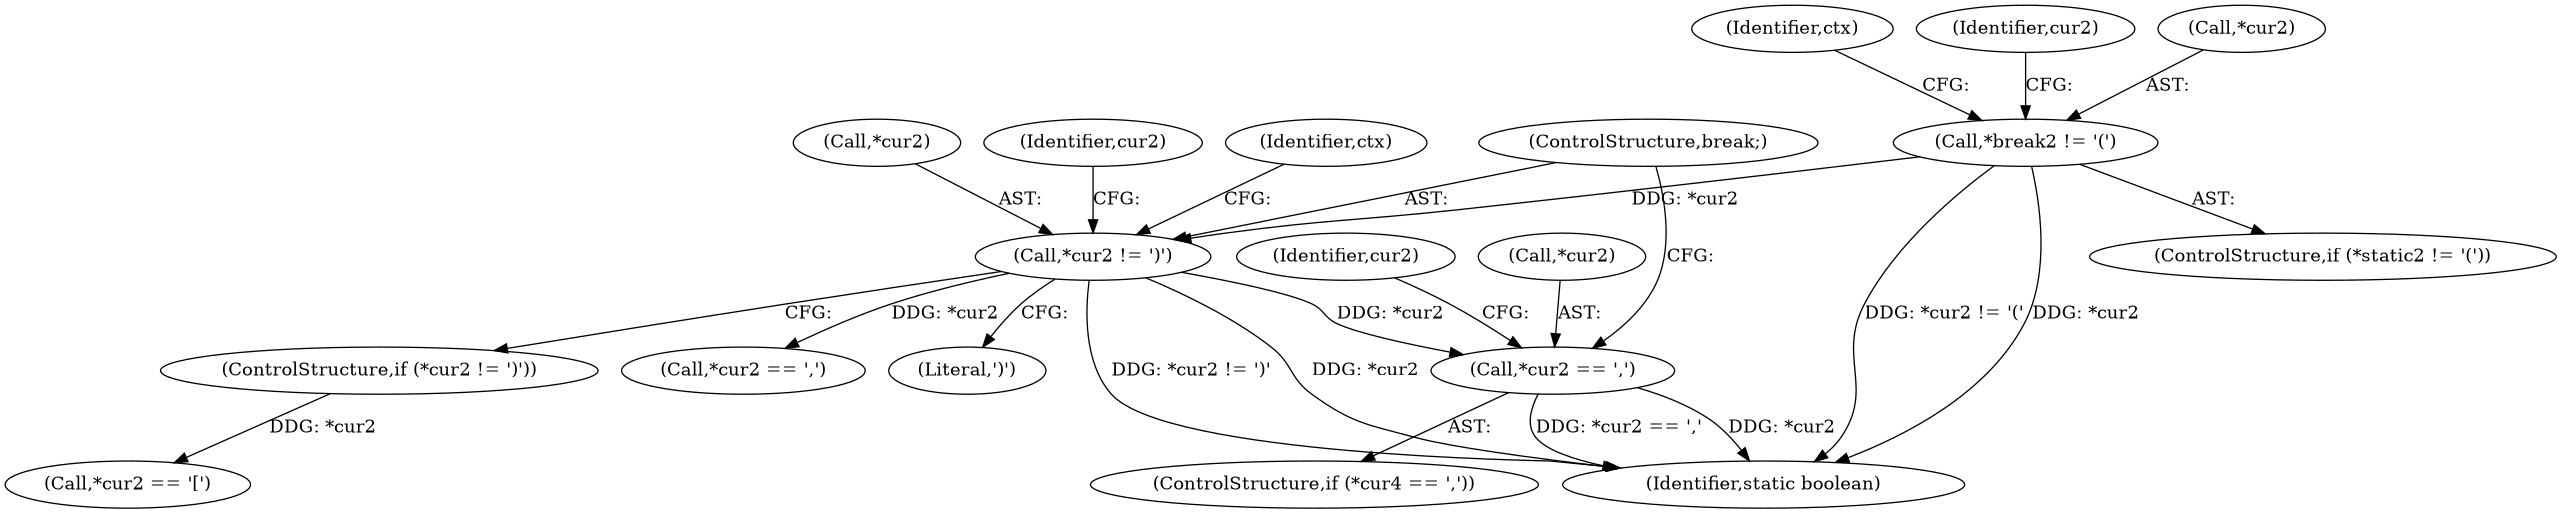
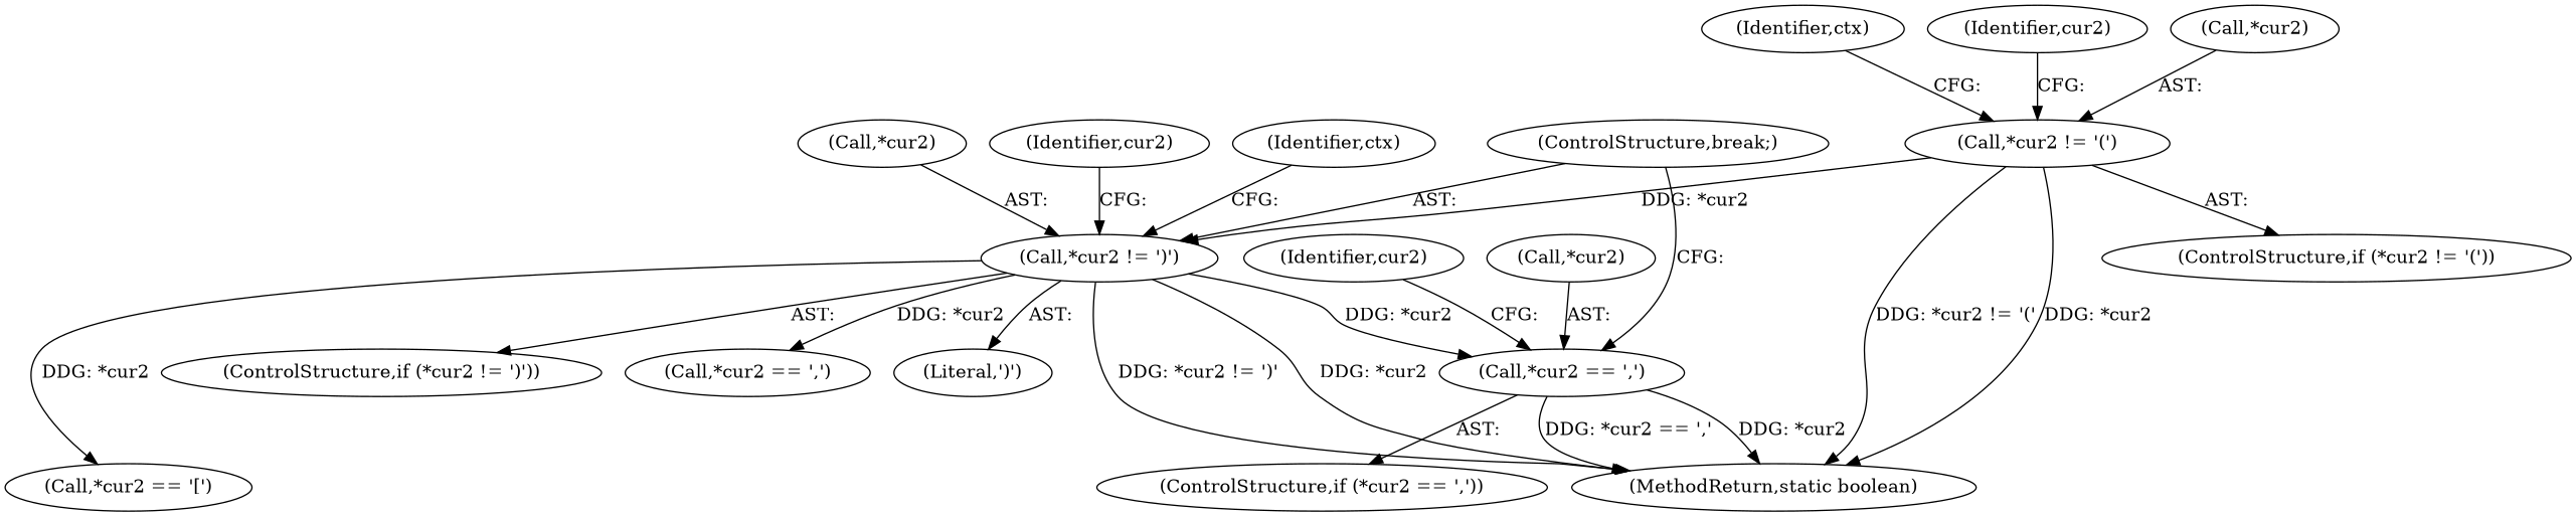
  digraph {
    n1 [label="(Call,*cur2 == ',')"]
-   n2 [label="(ControlStructure,if (*cur4 == ','))"]
-   n3 [label="(Identifier,static boolean)"]
+   n2 [label="(ControlStructure,if (*cur2 == ','))"]
+   n3 [label="(MethodReturn,static boolean)"]
    n4 [label="(Call,*cur2 != ')')"]
    n5 [label="(Call,*cur2 == ',')"]
    n6 [label="(Literal,')')"]
    n7 [label="(ControlStructure,if (*cur2 != ')'))"]
    n8 [label="(Call,*cur2 == '[')"]
-   n9 [label="(Call,*break2 != '(')"]
-   n10 [label="(ControlStructure,if (*static2 != '('))"]
+   n9 [label="(Call,*cur2 != '(')"]
+   n10 [label="(ControlStructure,if (*cur2 != '('))"]
    n11 [label="(Identifier,cur2)"]
    n12 [label="(Identifier,cur2)"]
    n13 [label="(Identifier,ctx)"]
    n14 [label="(Identifier,cur2)"]
    n15 [label="(ControlStructure,break;)"]
    n16 [label="(Identifier,ctx)"]
    n17 [label="(Call,*cur2)"]
    n18 [label="(Call,*cur2)"]
    n19 [label="(Call,*cur2)"]
    n1 -> n2 [label="AST: "]
    n1 -> n3 [label="DDG: *cur2"]
    n1 -> n3 [label="DDG: *cur2 == ','"]
    n4 -> n1 [label="DDG: *cur2"]
    n4 -> n3 [label="DDG: *cur2 != ')'"]
    n4 -> n3 [label="DDG: *cur2"]
    n4 -> n5 [label="DDG: *cur2"]
-   n4 -> n6 [label="CFG: "]
-   n4 -> n7 [label="CFG: "]
-   n7 -> n8 [label="DDG: *cur2"]
+   n4 -> n6 [label="AST: "]
+   n4 -> n7 [label="AST: "]
+   n4 -> n8 [label="DDG: *cur2"]
    n9 -> n3 [label="DDG: *cur2 != '('"]
    n9 -> n3 [label="DDG: *cur2"]
    n9 -> n4 [label="DDG: *cur2"]
    n9 -> n10 [label="AST: "]
    n11 -> n1 [label="CFG: "]
    n12 -> n4 [label="CFG: "]
    n13 -> n9 [label="CFG: "]
    n14 -> n9 [label="CFG: "]
    n15 -> n1 [label="CFG: "]
    n15 -> n4 [label="AST: "]
    n16 -> n4 [label="CFG: "]
    n17 -> n1 [label="AST: "]
    n18 -> n9 [label="AST: "]
    n19 -> n4 [label="AST: "]
  }
